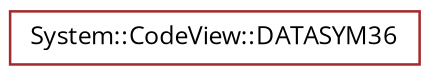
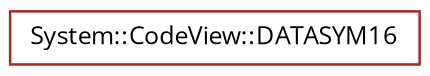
  digraph {
    rankdir=LR
    fontname="Open Sans"
-   n1 [color=brown fillcolor=white fontname="Open Sans" fontsize=10 height=0.2 label="System::CodeView::DATASYM36" shape=record style=filled width=0.4]
+   n1 [color=brown fillcolor=white fontname="Open Sans" fontsize=10 height=0.2 label="System::CodeView::DATASYM16" shape=record style=filled width=0.4]
  }
